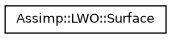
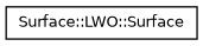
  digraph {
    rankdir=LR
-   n1 [color=black fillcolor=white fontname=Helvetica fontsize=10 height=0.2 label="Assimp::LWO::Surface" shape=record style=filled width=0.4]
+   n1 [color=black fillcolor=white fontname=Helvetica fontsize=10 height=0.2 label="Surface::LWO::Surface" shape=record style=filled width=0.4]
  }
